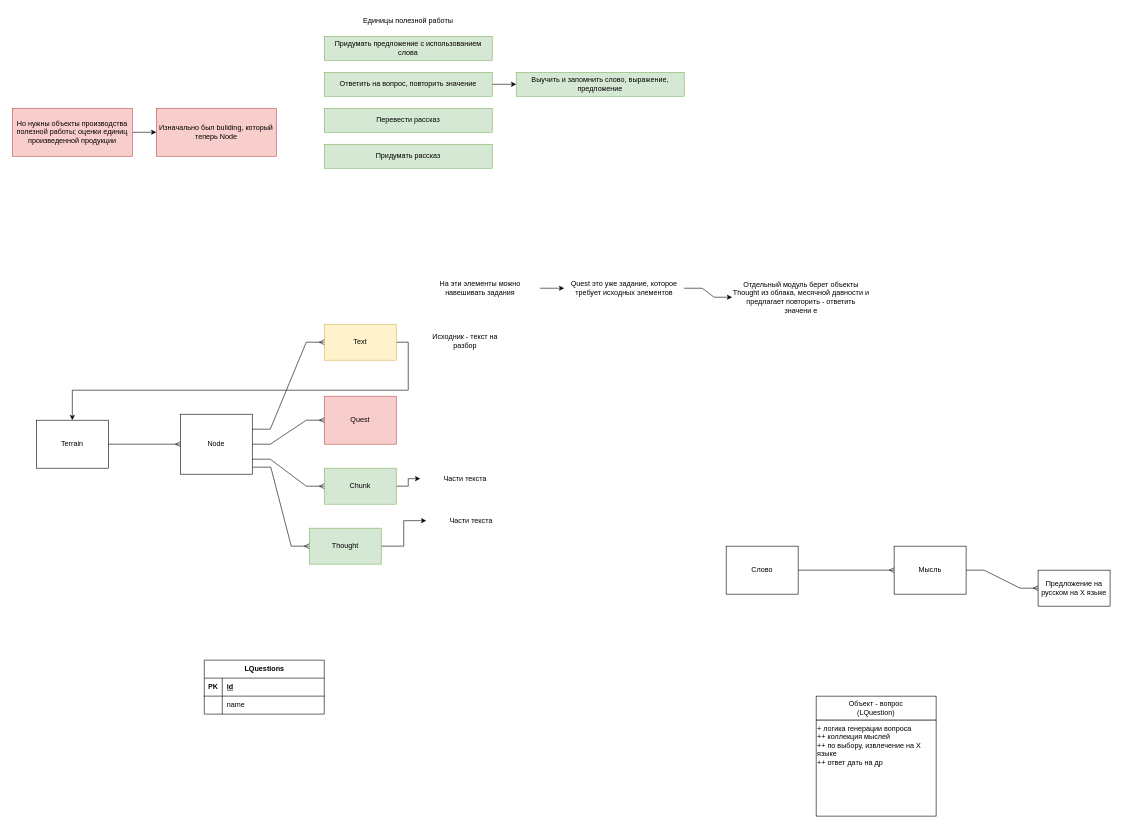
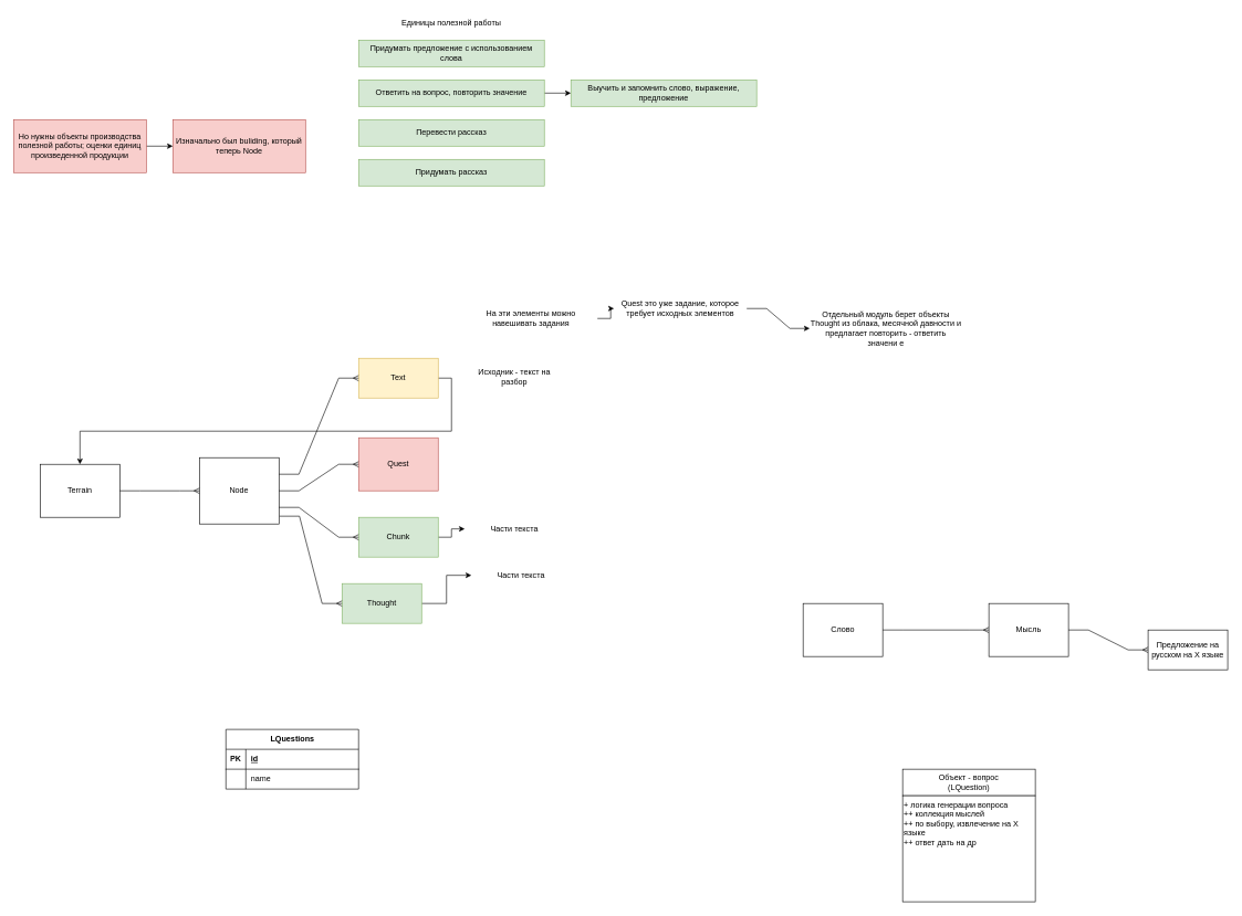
  <mxCell id="0" />
  <mxCell id="1" parent="0" />
  <mxCell id="2" value="Terrain" style="rounded=0;whiteSpace=wrap;html=1;" parent="1" vertex="1"><mxGeometry x="60" y="700" width="120" height="80" as="geometry" /></mxCell>
  <mxCell id="3" value="Node" style="rounded=0;whiteSpace=wrap;html=1;" parent="1" vertex="1"><mxGeometry x="300" y="690" width="120" height="100" as="geometry" /></mxCell>
  <mxCell id="4" value="Quest" style="rounded=0;whiteSpace=wrap;html=1;fillColor=#f8cecc;strokeColor=#b85450;" parent="1" vertex="1"><mxGeometry x="540" y="660" width="120" height="80" as="geometry" /></mxCell>
  <mxCell id="5" value="" style="edgeStyle=entityRelationEdgeStyle;fontSize=12;html=1;endArrow=ERmany;rounded=0;exitX=1;exitY=0.5;exitDx=0;exitDy=0;entryX=0;entryY=0.5;entryDx=0;entryDy=0;" parent="1" source="2" target="3" edge="1"><mxGeometry width="100" height="100" relative="1" as="geometry"><mxPoint x="540" y="950" as="sourcePoint" /><mxPoint x="640" y="850" as="targetPoint" /></mxGeometry></mxCell>
  <mxCell id="6" value="" style="edgeStyle=entityRelationEdgeStyle;fontSize=12;html=1;endArrow=ERmany;rounded=0;exitX=1;exitY=0.5;exitDx=0;exitDy=0;entryX=0;entryY=0.5;entryDx=0;entryDy=0;" parent="1" source="3" target="4" edge="1"><mxGeometry width="100" height="100" relative="1" as="geometry"><mxPoint x="420" y="810" as="sourcePoint" /><mxPoint x="540" y="810" as="targetPoint" /></mxGeometry></mxCell>
  <mxCell id="7" value="Слово" style="rounded=0;whiteSpace=wrap;html=1;" parent="1" vertex="1"><mxGeometry x="1210" y="910" width="120" height="80" as="geometry" /></mxCell>
  <mxCell id="8" value="" style="edgeStyle=entityRelationEdgeStyle;fontSize=12;html=1;endArrow=ERmany;rounded=0;exitX=1;exitY=0.5;exitDx=0;exitDy=0;entryX=0;entryY=0.5;entryDx=0;entryDy=0;" parent="1" source="7" target="10" edge="1"><mxGeometry width="100" height="100" relative="1" as="geometry"><mxPoint x="1380" y="880" as="sourcePoint" /><mxPoint x="1450" y="950" as="targetPoint" /></mxGeometry></mxCell>
  <mxCell id="9" value="Объект - вопрос&lt;br&gt;(LQuestion)" style="rounded=0;whiteSpace=wrap;html=1;" parent="1" vertex="1"><mxGeometry x="1360" y="1160" width="200" height="40" as="geometry" /></mxCell>
  <mxCell id="10" value="Мысль" style="rounded=0;whiteSpace=wrap;html=1;" parent="1" vertex="1"><mxGeometry x="1490" y="910" width="120" height="80" as="geometry" /></mxCell>
  <mxCell id="11" value="Предложение на русском на Х языке" style="rounded=0;whiteSpace=wrap;html=1;" parent="1" vertex="1"><mxGeometry x="1730" y="950" width="120" height="60" as="geometry" /></mxCell>
  <mxCell id="12" value="" style="edgeStyle=entityRelationEdgeStyle;fontSize=12;html=1;endArrow=ERmany;rounded=0;exitX=1;exitY=0.5;exitDx=0;exitDy=0;entryX=0;entryY=0.5;entryDx=0;entryDy=0;" parent="1" source="10" target="11" edge="1"><mxGeometry width="100" height="100" relative="1" as="geometry"><mxPoint x="1570" y="1160" as="sourcePoint" /><mxPoint x="1710" y="1020" as="targetPoint" /></mxGeometry></mxCell>
  <mxCell id="13" value="+ логика генерации вопроса&lt;br&gt;++ коллекция мыслей&lt;br&gt;++ по выбору, извлечение на Х языке&lt;br&gt;++ ответ дать на др" style="rounded=0;whiteSpace=wrap;html=1;verticalAlign=top;align=left;" parent="1" vertex="1"><mxGeometry x="1360" y="1200" width="200" height="160" as="geometry" /></mxCell>
  <mxCell id="14" value="LQuestions" style="shape=table;startSize=30;container=1;collapsible=1;childLayout=tableLayout;fixedRows=1;rowLines=0;fontStyle=1;align=center;resizeLast=1;html=1;" parent="1" vertex="1"><mxGeometry x="340" y="1100" width="200" height="90" as="geometry"><mxRectangle x="160" y="-840" width="70" height="30" as="alternateBounds" /></mxGeometry></mxCell>
  <mxCell id="15" value="" style="shape=tableRow;horizontal=0;startSize=0;swimlaneHead=0;swimlaneBody=0;fillColor=none;collapsible=0;dropTarget=0;points=[[0,0.5],[1,0.5]];portConstraint=eastwest;top=0;left=0;right=0;bottom=1;" parent="14" vertex="1"><mxGeometry y="30" width="200" height="30" as="geometry" /></mxCell>
  <mxCell id="16" value="PK" style="shape=partialRectangle;connectable=0;fillColor=none;top=0;left=0;bottom=0;right=0;fontStyle=1;overflow=hidden;whiteSpace=wrap;html=1;" parent="15" vertex="1"><mxGeometry width="30" height="30" as="geometry"><mxRectangle width="30" height="30" as="alternateBounds" /></mxGeometry></mxCell>
  <mxCell id="17" value="id" style="shape=partialRectangle;connectable=0;fillColor=none;top=0;left=0;bottom=0;right=0;align=left;spacingLeft=6;fontStyle=5;overflow=hidden;whiteSpace=wrap;html=1;" parent="15" vertex="1"><mxGeometry x="30" width="170" height="30" as="geometry"><mxRectangle width="170" height="30" as="alternateBounds" /></mxGeometry></mxCell>
  <mxCell id="18" value="" style="shape=tableRow;horizontal=0;startSize=0;swimlaneHead=0;swimlaneBody=0;fillColor=none;collapsible=0;dropTarget=0;points=[[0,0.5],[1,0.5]];portConstraint=eastwest;top=0;left=0;right=0;bottom=0;" parent="14" vertex="1"><mxGeometry y="60" width="200" height="30" as="geometry" /></mxCell>
  <mxCell id="19" value="" style="shape=partialRectangle;connectable=0;fillColor=none;top=0;left=0;bottom=0;right=0;editable=1;overflow=hidden;whiteSpace=wrap;html=1;" parent="18" vertex="1"><mxGeometry width="30" height="30" as="geometry"><mxRectangle width="30" height="30" as="alternateBounds" /></mxGeometry></mxCell>
  <mxCell id="20" value="name" style="shape=partialRectangle;connectable=0;fillColor=none;top=0;left=0;bottom=0;right=0;align=left;spacingLeft=6;overflow=hidden;whiteSpace=wrap;html=1;" parent="18" vertex="1"><mxGeometry x="30" width="170" height="30" as="geometry"><mxRectangle width="170" height="30" as="alternateBounds" /></mxGeometry></mxCell>
  <mxCell id="21" style="edgeStyle=orthogonalEdgeStyle;rounded=0;orthogonalLoop=1;jettySize=auto;html=1;exitX=1;exitY=0.5;exitDx=0;exitDy=0;" parent="1" source="22" target="2" edge="1"><mxGeometry relative="1" as="geometry" /></mxCell>
  <mxCell id="22" value="Text" style="rounded=0;whiteSpace=wrap;html=1;fillColor=#fff2cc;strokeColor=#d6b656;" parent="1" vertex="1"><mxGeometry x="540" y="540" width="120" height="60" as="geometry" /></mxCell>
  <mxCell id="23" value="" style="edgeStyle=entityRelationEdgeStyle;fontSize=12;html=1;endArrow=ERmany;rounded=0;entryX=0;entryY=0.5;entryDx=0;entryDy=0;exitX=1;exitY=0.25;exitDx=0;exitDy=0;" parent="1" source="3" target="22" edge="1"><mxGeometry width="100" height="100" relative="1" as="geometry"><mxPoint x="270" y="630" as="sourcePoint" /><mxPoint x="250" y="710" as="targetPoint" /></mxGeometry></mxCell>
  <mxCell id="24" style="edgeStyle=orthogonalEdgeStyle;rounded=0;orthogonalLoop=1;jettySize=auto;html=1;exitX=1;exitY=0.5;exitDx=0;exitDy=0;" parent="1" source="25" target="44" edge="1"><mxGeometry relative="1" as="geometry" /></mxCell>
  <mxCell id="25" value="Chunk" style="rounded=0;whiteSpace=wrap;html=1;fillColor=#d5e8d4;strokeColor=#82b366;" parent="1" vertex="1"><mxGeometry x="540" y="780" width="120" height="60" as="geometry" /></mxCell>
  <mxCell id="26" value="" style="edgeStyle=entityRelationEdgeStyle;fontSize=12;html=1;endArrow=ERmany;rounded=0;entryX=0;entryY=0.5;entryDx=0;entryDy=0;exitX=1;exitY=0.75;exitDx=0;exitDy=0;" parent="1" source="3" target="25" edge="1"><mxGeometry width="100" height="100" relative="1" as="geometry"><mxPoint x="420" y="730" as="sourcePoint" /><mxPoint x="550" y="580" as="targetPoint" /></mxGeometry></mxCell>
  <mxCell id="27" style="edgeStyle=orthogonalEdgeStyle;rounded=0;orthogonalLoop=1;jettySize=auto;html=1;exitX=1;exitY=0.5;exitDx=0;exitDy=0;" parent="1" source="28" target="45" edge="1"><mxGeometry relative="1" as="geometry" /></mxCell>
  <mxCell id="28" value="Thought" style="rounded=0;whiteSpace=wrap;html=1;fillColor=#d5e8d4;strokeColor=#82b366;" parent="1" vertex="1"><mxGeometry x="515" y="880" width="120" height="60" as="geometry" /></mxCell>
  <mxCell id="29" value="" style="edgeStyle=entityRelationEdgeStyle;fontSize=12;html=1;endArrow=ERmany;rounded=0;entryX=0;entryY=0.5;entryDx=0;entryDy=0;exitX=1.007;exitY=0.883;exitDx=0;exitDy=0;exitPerimeter=0;" parent="1" source="3" target="28" edge="1"><mxGeometry width="100" height="100" relative="1" as="geometry"><mxPoint x="420" y="770" as="sourcePoint" /><mxPoint x="550" y="820" as="targetPoint" /></mxGeometry></mxCell>
  <mxCell id="30" style="edgeStyle=orthogonalEdgeStyle;rounded=0;orthogonalLoop=1;jettySize=auto;html=1;exitX=1;exitY=0.5;exitDx=0;exitDy=0;entryX=0;entryY=0.5;entryDx=0;entryDy=0;" parent="1" source="31" target="32" edge="1"><mxGeometry relative="1" as="geometry" /></mxCell>
  <mxCell id="31" value="Но нужны объекты производства полезной работы; оценки единиц произведенной продукции" style="text;html=1;strokeColor=#b85450;fillColor=#f8cecc;align=center;verticalAlign=middle;whiteSpace=wrap;rounded=0;" parent="1" vertex="1"><mxGeometry x="20" y="180" width="200" height="80" as="geometry" /></mxCell>
  <mxCell id="32" value="Изначально был buliding, который теперь Node" style="text;html=1;strokeColor=#b85450;fillColor=#f8cecc;align=center;verticalAlign=middle;whiteSpace=wrap;rounded=0;" parent="1" vertex="1"><mxGeometry x="260" y="180" width="200" height="80" as="geometry" /></mxCell>
  <mxCell id="33" value="Придумать предложение с использованием слова" style="text;html=1;strokeColor=#82b366;fillColor=#d5e8d4;align=center;verticalAlign=middle;whiteSpace=wrap;rounded=0;" parent="1" vertex="1"><mxGeometry x="540" y="60" width="280" height="40" as="geometry" /></mxCell>
  <mxCell id="34" style="edgeStyle=orthogonalEdgeStyle;rounded=0;orthogonalLoop=1;jettySize=auto;html=1;exitX=1;exitY=0.5;exitDx=0;exitDy=0;entryX=0;entryY=0.5;entryDx=0;entryDy=0;" parent="1" source="35" target="37" edge="1"><mxGeometry relative="1" as="geometry" /></mxCell>
  <mxCell id="35" value="Ответить на вопрос, повторить значение" style="text;html=1;strokeColor=#82b366;fillColor=#d5e8d4;align=center;verticalAlign=middle;whiteSpace=wrap;rounded=0;" parent="1" vertex="1"><mxGeometry x="540" y="120" width="280" height="40" as="geometry" /></mxCell>
  <mxCell id="36" value="Единицы полезной работы" style="text;html=1;strokeColor=none;fillColor=none;align=center;verticalAlign=middle;whiteSpace=wrap;rounded=0;" parent="1" vertex="1"><mxGeometry x="580" y="20" width="200" height="30" as="geometry" /></mxCell>
  <mxCell id="37" value="Выучить и запомнить слово, выражение, предложение" style="text;html=1;strokeColor=#82b366;fillColor=#d5e8d4;align=center;verticalAlign=middle;whiteSpace=wrap;rounded=0;" parent="1" vertex="1"><mxGeometry x="860" y="120" width="280" height="40" as="geometry" /></mxCell>
  <mxCell id="38" style="edgeStyle=orthogonalEdgeStyle;rounded=0;orthogonalLoop=1;jettySize=auto;html=1;exitX=1;exitY=0.5;exitDx=0;exitDy=0;" parent="1" source="39" target="41" edge="1"><mxGeometry relative="1" as="geometry" /></mxCell>
  <mxCell id="39" value="На эти элементы можно навешивать задания" style="text;html=1;strokeColor=none;fillColor=none;align=center;verticalAlign=middle;whiteSpace=wrap;rounded=0;" parent="1" vertex="1"><mxGeometry x="700" y="460" width="200" height="40" as="geometry" /></mxCell>
  <mxCell id="40" style="edgeStyle=entityRelationEdgeStyle;rounded=0;orthogonalLoop=1;jettySize=auto;html=1;exitX=1;exitY=0.5;exitDx=0;exitDy=0;" parent="1" source="41" target="42" edge="1"><mxGeometry relative="1" as="geometry" /></mxCell>
- <mxCell id="41" value="Quest это уже задание, которое требует исходных элементов" style="text;html=1;strokeColor=none;fillColor=none;align=center;verticalAlign=middle;whiteSpace=wrap;rounded=0;" parent="1" vertex="1"><mxGeometry x="940" y="460" width="200" height="40" as="geometry" /></mxCell>
+ <mxCell id="41" value="Quest это уже задание, которое требует исходных элементов" style="text;html=1;strokeColor=none;fillColor=none;align=center;verticalAlign=middle;whiteSpace=wrap;rounded=0;" parent="1" vertex="1"><mxGeometry x="925" y="445" width="200" height="40" as="geometry" /></mxCell>
  <mxCell id="42" value="Отдельный модуль берет объекты Thought из облака, месячной давности и предлагает повторить - ответить значени е" style="text;html=1;strokeColor=none;fillColor=none;align=center;verticalAlign=middle;whiteSpace=wrap;rounded=0;" parent="1" vertex="1"><mxGeometry x="1220" y="460" width="230" height="70" as="geometry" /></mxCell>
  <mxCell id="43" value="Исходник - текст на разбор" style="text;html=1;strokeColor=none;fillColor=none;align=center;verticalAlign=middle;whiteSpace=wrap;rounded=0;" parent="1" vertex="1"><mxGeometry x="700" y="550" width="150" height="35" as="geometry" /></mxCell>
  <mxCell id="44" value="Части текста" style="text;html=1;strokeColor=none;fillColor=none;align=center;verticalAlign=middle;whiteSpace=wrap;rounded=0;" parent="1" vertex="1"><mxGeometry x="700" y="780" width="150" height="35" as="geometry" /></mxCell>
  <mxCell id="45" value="Части текста" style="text;html=1;strokeColor=none;fillColor=none;align=center;verticalAlign=middle;whiteSpace=wrap;rounded=0;" parent="1" vertex="1"><mxGeometry x="710" y="850" width="150" height="35" as="geometry" /></mxCell>
  <mxCell id="46" value="Перевести рассказ" style="text;html=1;strokeColor=#82b366;fillColor=#d5e8d4;align=center;verticalAlign=middle;whiteSpace=wrap;rounded=0;" parent="1" vertex="1"><mxGeometry x="540" y="180" width="280" height="40" as="geometry" /></mxCell>
  <mxCell id="47" value="Придумать рассказ" style="text;html=1;strokeColor=#82b366;fillColor=#d5e8d4;align=center;verticalAlign=middle;whiteSpace=wrap;rounded=0;" parent="1" vertex="1"><mxGeometry x="540" y="240" width="280" height="40" as="geometry" /></mxCell>
